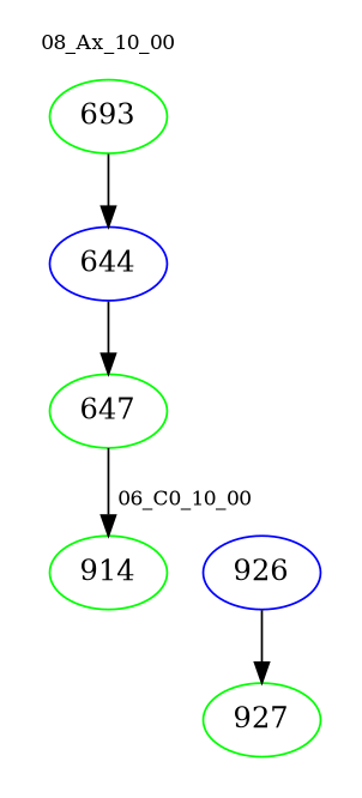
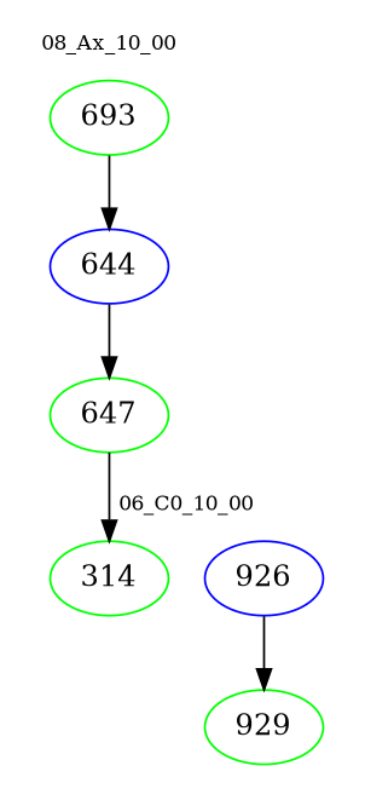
  digraph {
    node [color=green]
    edge [color=black]
    n1 [color=blue label=644]
    n2 [label=693]
    n3 [label=647]
    n4 [color=blue label=926]
-   n5 [label=914]
-   n6 [label=927]
+   n5 [label=314]
+   n6 [label=929]
    subgraph cluster_1 {
      color=white
      fontsize=10
      label="08_Ax_10_00"
      n1
      n2
      n3
    }
    subgraph cluster_2 {
      color=white
      fontsize=10
      label="06_C0_10_00"
      n4
      n5
      n6
    }
    n1 -> n3
    n2 -> n1
    n3 -> n5
    n4 -> n6
  }
